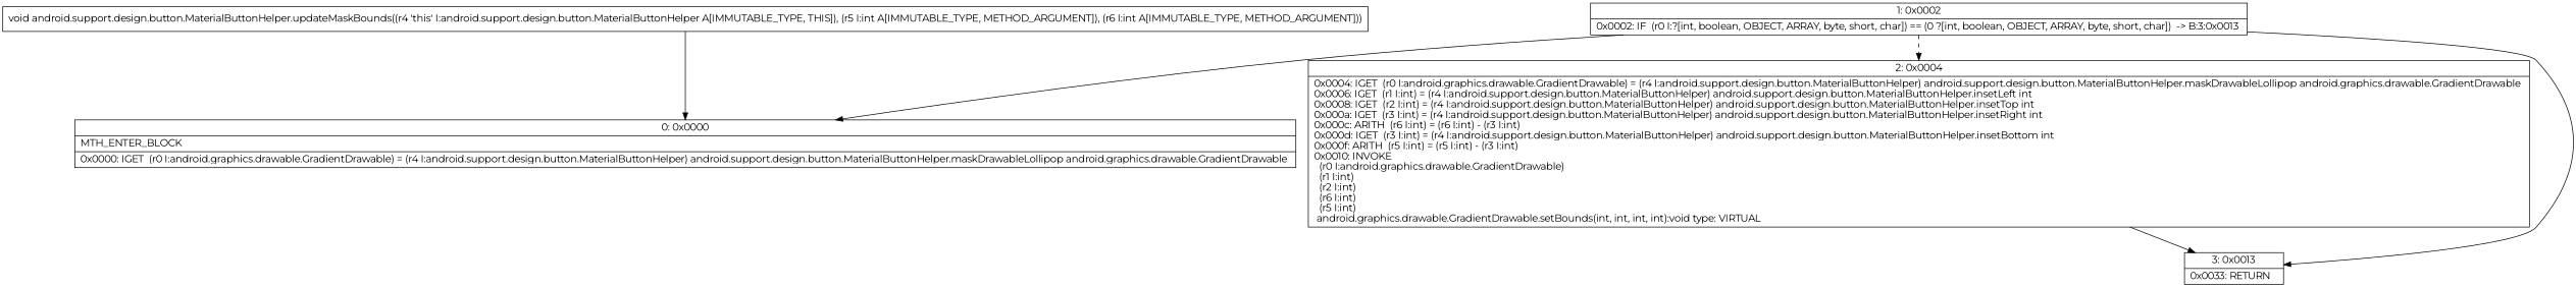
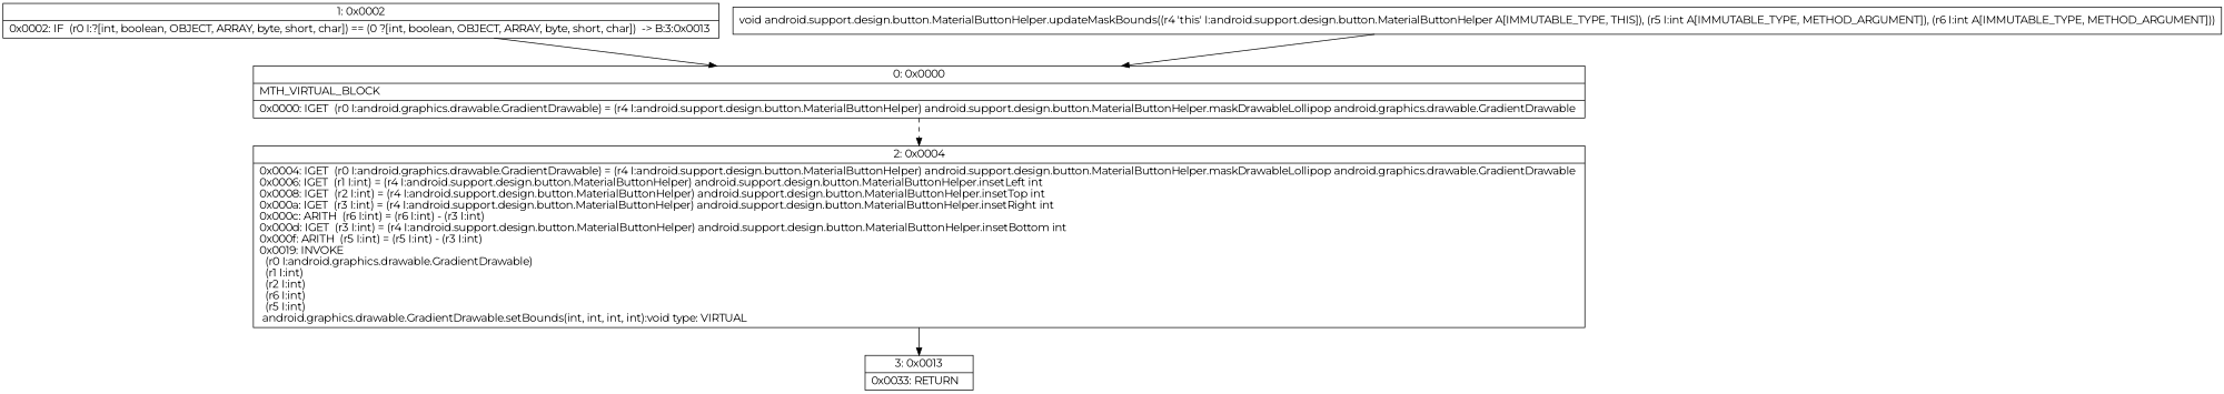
  digraph {
    fontname=Montserrat
    node [fontname=Montserrat shape=record]
    edge [fontname=Montserrat]
-   n1 [label="{0\:\ 0x0000|MTH_ENTER_BLOCK\l|0x0000: IGET  (r0 I:android.graphics.drawable.GradientDrawable) = (r4 I:android.support.design.button.MaterialButtonHelper) android.support.design.button.MaterialButtonHelper.maskDrawableLollipop android.graphics.drawable.GradientDrawable \l}"]
+   n1 [label="{0\:\ 0x0000|MTH_VIRTUAL_BLOCK\l|0x0000: IGET  (r0 I:android.graphics.drawable.GradientDrawable) = (r4 I:android.support.design.button.MaterialButtonHelper) android.support.design.button.MaterialButtonHelper.maskDrawableLollipop android.graphics.drawable.GradientDrawable \l}"]
    n2 [label="{1\:\ 0x0002|0x0002: IF  (r0 I:?[int, boolean, OBJECT, ARRAY, byte, short, char]) == (0 ?[int, boolean, OBJECT, ARRAY, byte, short, char])  \-\> B:3:0x0013 \l}"]
-   n3 [label="{2\:\ 0x0004|0x0004: IGET  (r0 I:android.graphics.drawable.GradientDrawable) = (r4 I:android.support.design.button.MaterialButtonHelper) android.support.design.button.MaterialButtonHelper.maskDrawableLollipop android.graphics.drawable.GradientDrawable \l0x0006: IGET  (r1 I:int) = (r4 I:android.support.design.button.MaterialButtonHelper) android.support.design.button.MaterialButtonHelper.insetLeft int \l0x0008: IGET  (r2 I:int) = (r4 I:android.support.design.button.MaterialButtonHelper) android.support.design.button.MaterialButtonHelper.insetTop int \l0x000a: IGET  (r3 I:int) = (r4 I:android.support.design.button.MaterialButtonHelper) android.support.design.button.MaterialButtonHelper.insetRight int \l0x000c: ARITH  (r6 I:int) = (r6 I:int) \- (r3 I:int) \l0x000d: IGET  (r3 I:int) = (r4 I:android.support.design.button.MaterialButtonHelper) android.support.design.button.MaterialButtonHelper.insetBottom int \l0x000f: ARITH  (r5 I:int) = (r5 I:int) \- (r3 I:int) \l0x0010: INVOKE  \l  (r0 I:android.graphics.drawable.GradientDrawable)\l  (r1 I:int)\l  (r2 I:int)\l  (r6 I:int)\l  (r5 I:int)\l android.graphics.drawable.GradientDrawable.setBounds(int, int, int, int):void type: VIRTUAL \l}"]
+   n3 [label="{2\:\ 0x0004|0x0004: IGET  (r0 I:android.graphics.drawable.GradientDrawable) = (r4 I:android.support.design.button.MaterialButtonHelper) android.support.design.button.MaterialButtonHelper.maskDrawableLollipop android.graphics.drawable.GradientDrawable \l0x0006: IGET  (r1 I:int) = (r4 I:android.support.design.button.MaterialButtonHelper) android.support.design.button.MaterialButtonHelper.insetLeft int \l0x0008: IGET  (r2 I:int) = (r4 I:android.support.design.button.MaterialButtonHelper) android.support.design.button.MaterialButtonHelper.insetTop int \l0x000a: IGET  (r3 I:int) = (r4 I:android.support.design.button.MaterialButtonHelper) android.support.design.button.MaterialButtonHelper.insetRight int \l0x000c: ARITH  (r6 I:int) = (r6 I:int) \- (r3 I:int) \l0x000d: IGET  (r3 I:int) = (r4 I:android.support.design.button.MaterialButtonHelper) android.support.design.button.MaterialButtonHelper.insetBottom int \l0x000f: ARITH  (r5 I:int) = (r5 I:int) \- (r3 I:int) \l0x0019: INVOKE  \l  (r0 I:android.graphics.drawable.GradientDrawable)\l  (r1 I:int)\l  (r2 I:int)\l  (r6 I:int)\l  (r5 I:int)\l android.graphics.drawable.GradientDrawable.setBounds(int, int, int, int):void type: VIRTUAL \l}"]
    n4 [label="{3\:\ 0x0013|0x0033: RETURN   \l}"]
    n5 [label="{void android.support.design.button.MaterialButtonHelper.updateMaskBounds((r4 'this' I:android.support.design.button.MaterialButtonHelper A[IMMUTABLE_TYPE, THIS]), (r5 I:int A[IMMUTABLE_TYPE, METHOD_ARGUMENT]), (r6 I:int A[IMMUTABLE_TYPE, METHOD_ARGUMENT])) }"]
    n2 -> n1
-   n2 -> n3 [style=dashed]
-   n2 -> n4
+   n1 -> n3 [style=dashed]
    n3 -> n4
    n5 -> n1
  }
